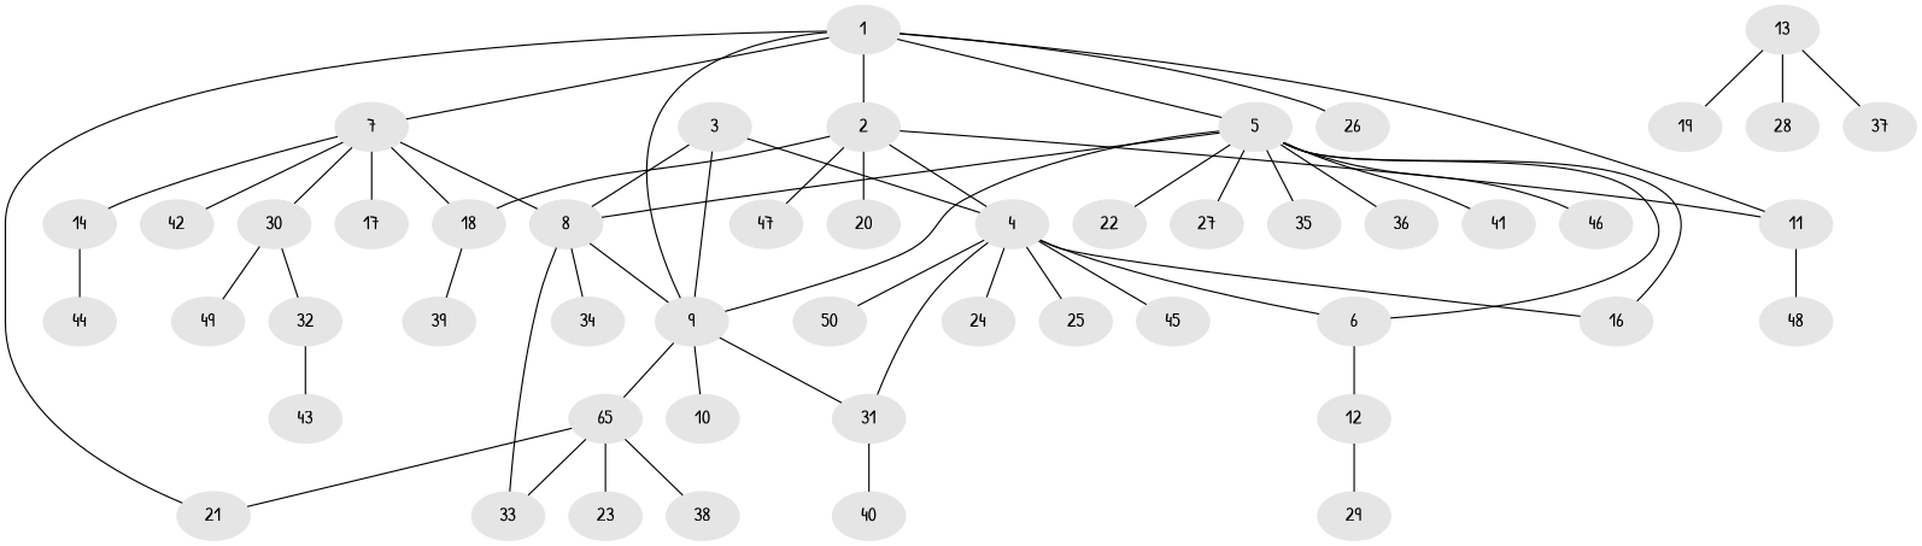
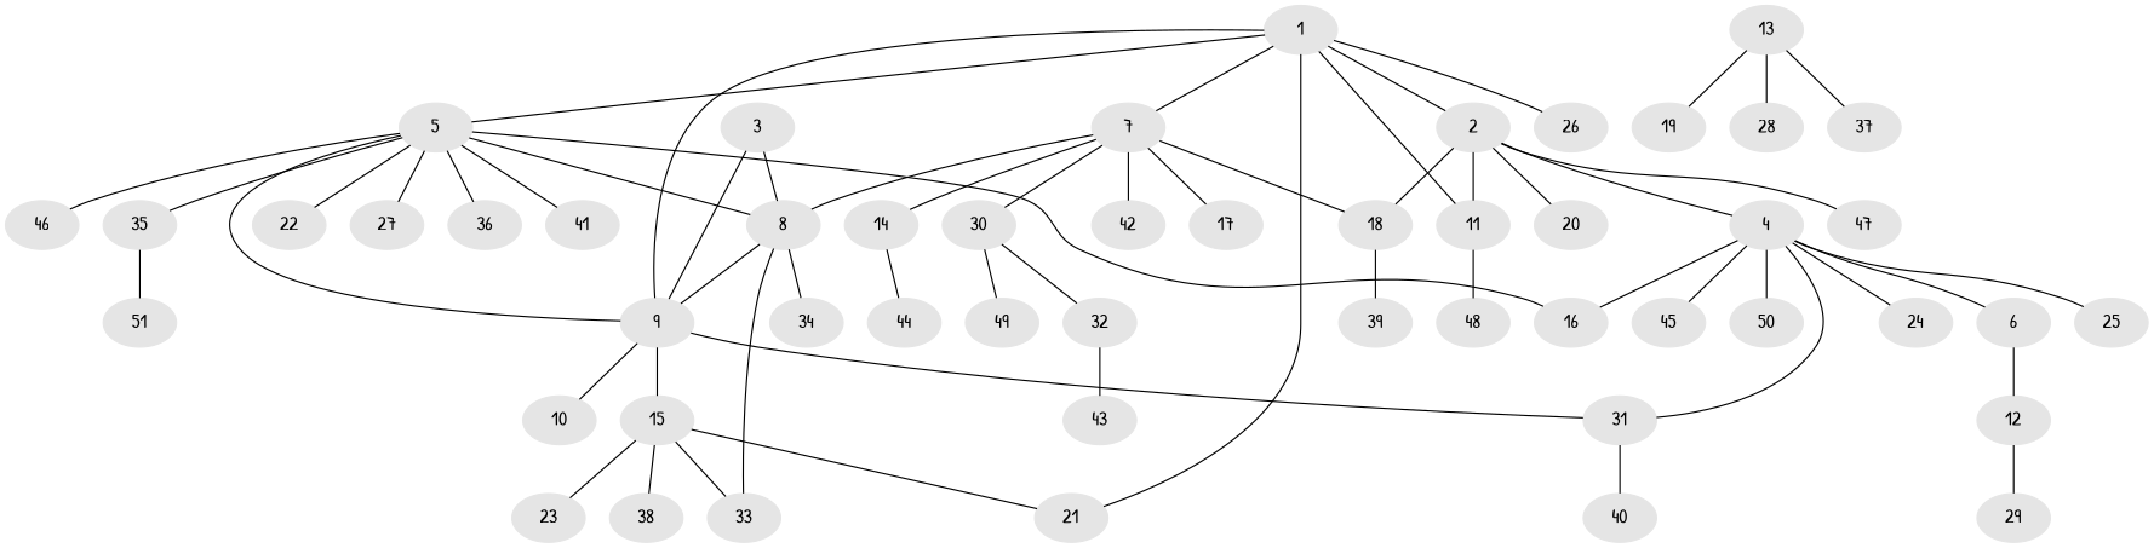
  graph {
    fontname="Patrick Hand"
    node [color=gray90 fontname="Patrick Hand" style=filled]
    edge [fontname="Patrick Hand"]
    1
    2
    5
    7
    9
    11
    21
    26
    4
    18
    20
    47
    8
    6
    16
    22
    27
    35
    36
    41
    46
    14
    17
    30
    42
    31
    10
-   15 [label=65]
+   15
    48
    24
    25
    45
    50
    13
    19
    28
    37
    39
    3
    33
    34
    12
    40
+   51
    29
    44
    32
    49
    23
    38
    43
    1 -- 2
    1 -- 5
    1 -- 7
    1 -- 9
    1 -- 11
    1 -- 21
    1 -- 26
    2 -- 11
    2 -- 4
    2 -- 18
    2 -- 20
    2 -- 47
    5 -- 9
    5 -- 8
-   5 -- 6
    5 -- 16
    5 -- 22
    5 -- 27
    5 -- 35
    5 -- 36
    5 -- 41
    5 -- 46
    7 -- 18
    7 -- 8
    7 -- 14
    7 -- 17
    7 -- 30
    7 -- 42
    9 -- 31
    9 -- 10
    9 -- 15
    11 -- 48
    4 -- 6
    4 -- 16
    4 -- 31
    4 -- 24
    4 -- 25
    4 -- 45
    4 -- 50
    18 -- 39
    8 -- 9
    8 -- 33
    8 -- 34
    6 -- 12
+   35 -- 51
    14 -- 44
    30 -- 32
    30 -- 49
    31 -- 40
    15 -- 21
    15 -- 33
    15 -- 23
    15 -- 38
    13 -- 19
    13 -- 28
    13 -- 37
    3 -- 9
-   3 -- 4
    3 -- 8
    12 -- 29
    32 -- 43
  }
